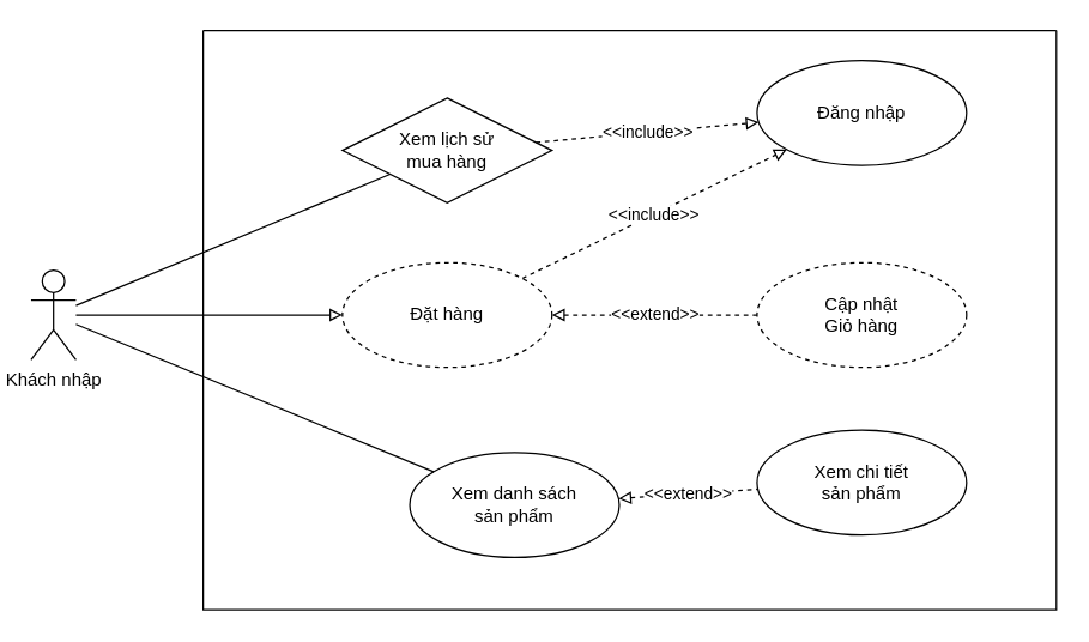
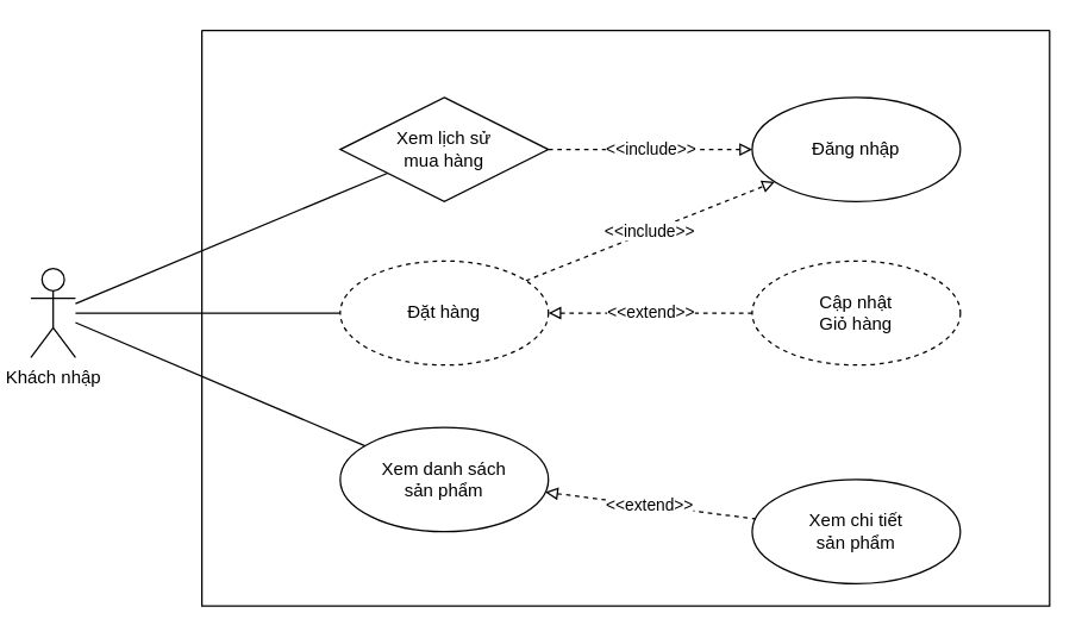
  <mxCell id="0" />
  <mxCell id="1" parent="0" />
  <mxCell id="2" style="edgeStyle=none;rounded=0;orthogonalLoop=1;jettySize=auto;html=1;startArrow=none;startFill=0;endArrow=none;endFill=0;" parent="1" source="3" target="9" edge="1"><mxGeometry relative="1" as="geometry" /></mxCell>
  <mxCell id="3" value="Khách nhập" style="shape=umlActor;verticalLabelPosition=bottom;verticalAlign=top;html=1;outlineConnect=0;" parent="1" vertex="1"><mxGeometry x="20" y="180" width="30" height="60" as="geometry" /></mxCell>
  <mxCell id="4" value="" style="swimlane;startSize=0;" parent="1" vertex="1"><mxGeometry x="135" y="20" width="570" height="387" as="geometry" /></mxCell>
- <mxCell id="5" value="Đăng nhập" style="ellipse;whiteSpace=wrap;html=1;" parent="4" vertex="1"><mxGeometry x="370" y="20" width="140" height="70" as="geometry" /></mxCell>
+ <mxCell id="5" value="Đăng nhập" style="ellipse;whiteSpace=wrap;html=1;" parent="4" vertex="1"><mxGeometry x="370" y="45" width="140" height="70" as="geometry" /></mxCell>
  <mxCell id="6" value="&amp;lt;&amp;lt;include&amp;gt;&amp;gt;" style="edgeStyle=none;rounded=0;orthogonalLoop=1;jettySize=auto;html=1;startArrow=none;startFill=0;endArrow=block;endFill=0;dashed=1;" parent="4" source="7" target="5" edge="1"><mxGeometry relative="1" as="geometry" /></mxCell>
  <mxCell id="7" value="Đặt hàng" style="ellipse;whiteSpace=wrap;html=1;dashed=1;" parent="4" vertex="1"><mxGeometry x="93" y="155" width="140" height="70" as="geometry" /></mxCell>
  <mxCell id="8" value="&amp;lt;&amp;lt;extend&amp;gt;&amp;gt;" style="edgeStyle=none;rounded=0;orthogonalLoop=1;jettySize=auto;html=1;startArrow=block;startFill=0;endArrow=none;endFill=0;dashed=1;" parent="4" source="7" target="11" edge="1"><mxGeometry relative="1" as="geometry" /></mxCell>
  <mxCell id="9" value="Xem lịch sử&lt;br&gt;mua hàng" style="rhombus;whiteSpace=wrap;html=1;" parent="4" vertex="1"><mxGeometry x="93" y="45" width="140" height="70" as="geometry" /></mxCell>
  <mxCell id="10" value="&amp;lt;&amp;lt;include&amp;gt;&amp;gt;" style="edgeStyle=none;rounded=0;orthogonalLoop=1;jettySize=auto;html=1;startArrow=none;startFill=0;endArrow=block;endFill=0;dashed=1;" parent="4" source="9" target="5" edge="1"><mxGeometry relative="1" as="geometry"><mxPoint x="253" y="100" as="sourcePoint" /><mxPoint x="363" y="100" as="targetPoint" /></mxGeometry></mxCell>
  <mxCell id="11" value="Cập nhật&lt;br&gt;Giỏ hàng" style="ellipse;whiteSpace=wrap;html=1;dashed=1;" parent="4" vertex="1"><mxGeometry x="370" y="155" width="140" height="70" as="geometry" /></mxCell>
- <mxCell id="12" value="Xem danh sách &lt;br&gt;sản phẩm" style="ellipse;whiteSpace=wrap;html=1;" parent="4" vertex="1"><mxGeometry x="138" y="282" width="140" height="70" as="geometry" /></mxCell>
- <mxCell id="13" value="Xem chi tiết&lt;br&gt;sản phẩm" style="ellipse;whiteSpace=wrap;html=1;" parent="4" vertex="1"><mxGeometry x="370" y="267" width="140" height="70" as="geometry" /></mxCell>
+ <mxCell id="12" value="Xem danh sách &lt;br&gt;sản phẩm" style="ellipse;whiteSpace=wrap;html=1;" parent="4" vertex="1"><mxGeometry x="93" y="267" width="140" height="70" as="geometry" /></mxCell>
+ <mxCell id="13" value="Xem chi tiết&lt;br&gt;sản phẩm" style="ellipse;whiteSpace=wrap;html=1;" parent="4" vertex="1"><mxGeometry x="370" y="302" width="140" height="70" as="geometry" /></mxCell>
  <mxCell id="14" value="&amp;lt;&amp;lt;extend&amp;gt;&amp;gt;" style="edgeStyle=none;rounded=0;orthogonalLoop=1;jettySize=auto;html=1;startArrow=block;startFill=0;endArrow=none;endFill=0;dashed=1;" parent="4" source="12" target="13" edge="1"><mxGeometry relative="1" as="geometry"><mxPoint x="243" y="300" as="sourcePoint" /><mxPoint x="370" y="300" as="targetPoint" /></mxGeometry></mxCell>
  <mxCell id="15" style="edgeStyle=none;rounded=0;orthogonalLoop=1;jettySize=auto;html=1;exitX=0.5;exitY=0;exitDx=0;exitDy=0;dashed=1;strokeColor=default;" parent="1" source="4" target="4" edge="1"><mxGeometry relative="1" as="geometry" /></mxCell>
- <mxCell id="16" style="rounded=0;orthogonalLoop=1;jettySize=auto;html=1;endArrow=block;endFill=0;" parent="1" source="3" target="7" edge="1"><mxGeometry relative="1" as="geometry"><mxPoint x="100" y="165.242" as="sourcePoint" /><mxPoint x="259.098" y="3.405" as="targetPoint" /></mxGeometry></mxCell>
+ <mxCell id="16" style="rounded=0;orthogonalLoop=1;jettySize=auto;html=1;endArrow=none;endFill=0;" parent="1" source="3" target="7" edge="1"><mxGeometry relative="1" as="geometry"><mxPoint x="100" y="165.242" as="sourcePoint" /><mxPoint x="259.098" y="3.405" as="targetPoint" /></mxGeometry></mxCell>
  <mxCell id="17" style="edgeStyle=none;rounded=0;orthogonalLoop=1;jettySize=auto;html=1;startArrow=none;startFill=0;endArrow=none;endFill=0;" parent="1" source="3" target="12" edge="1"><mxGeometry relative="1" as="geometry"><mxPoint x="60" y="226.271" as="sourcePoint" /><mxPoint x="254.35" y="307.518" as="targetPoint" /></mxGeometry></mxCell>
